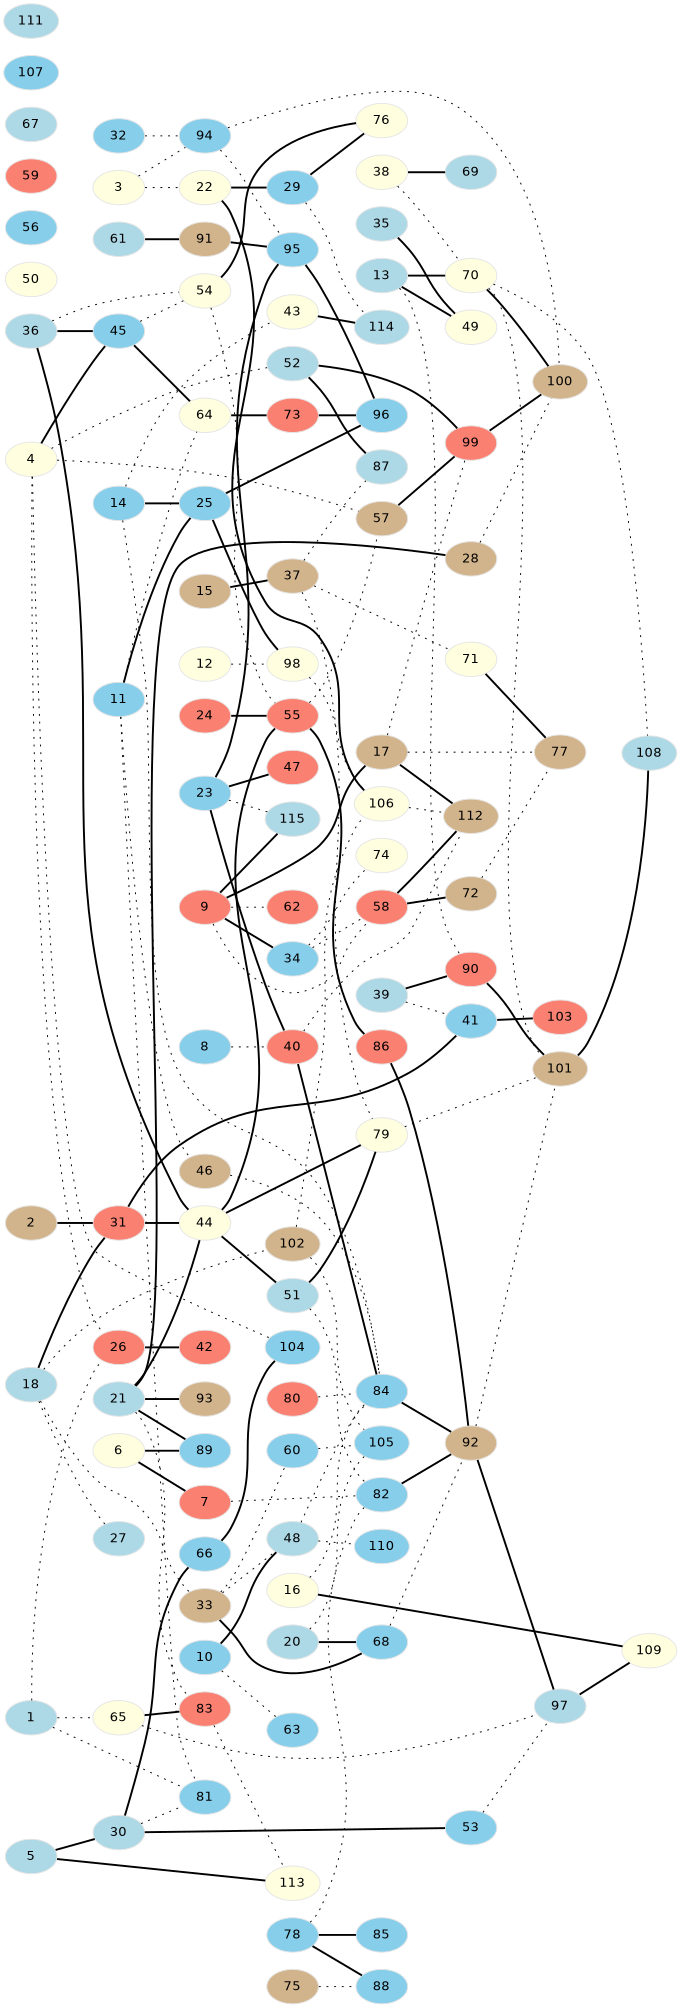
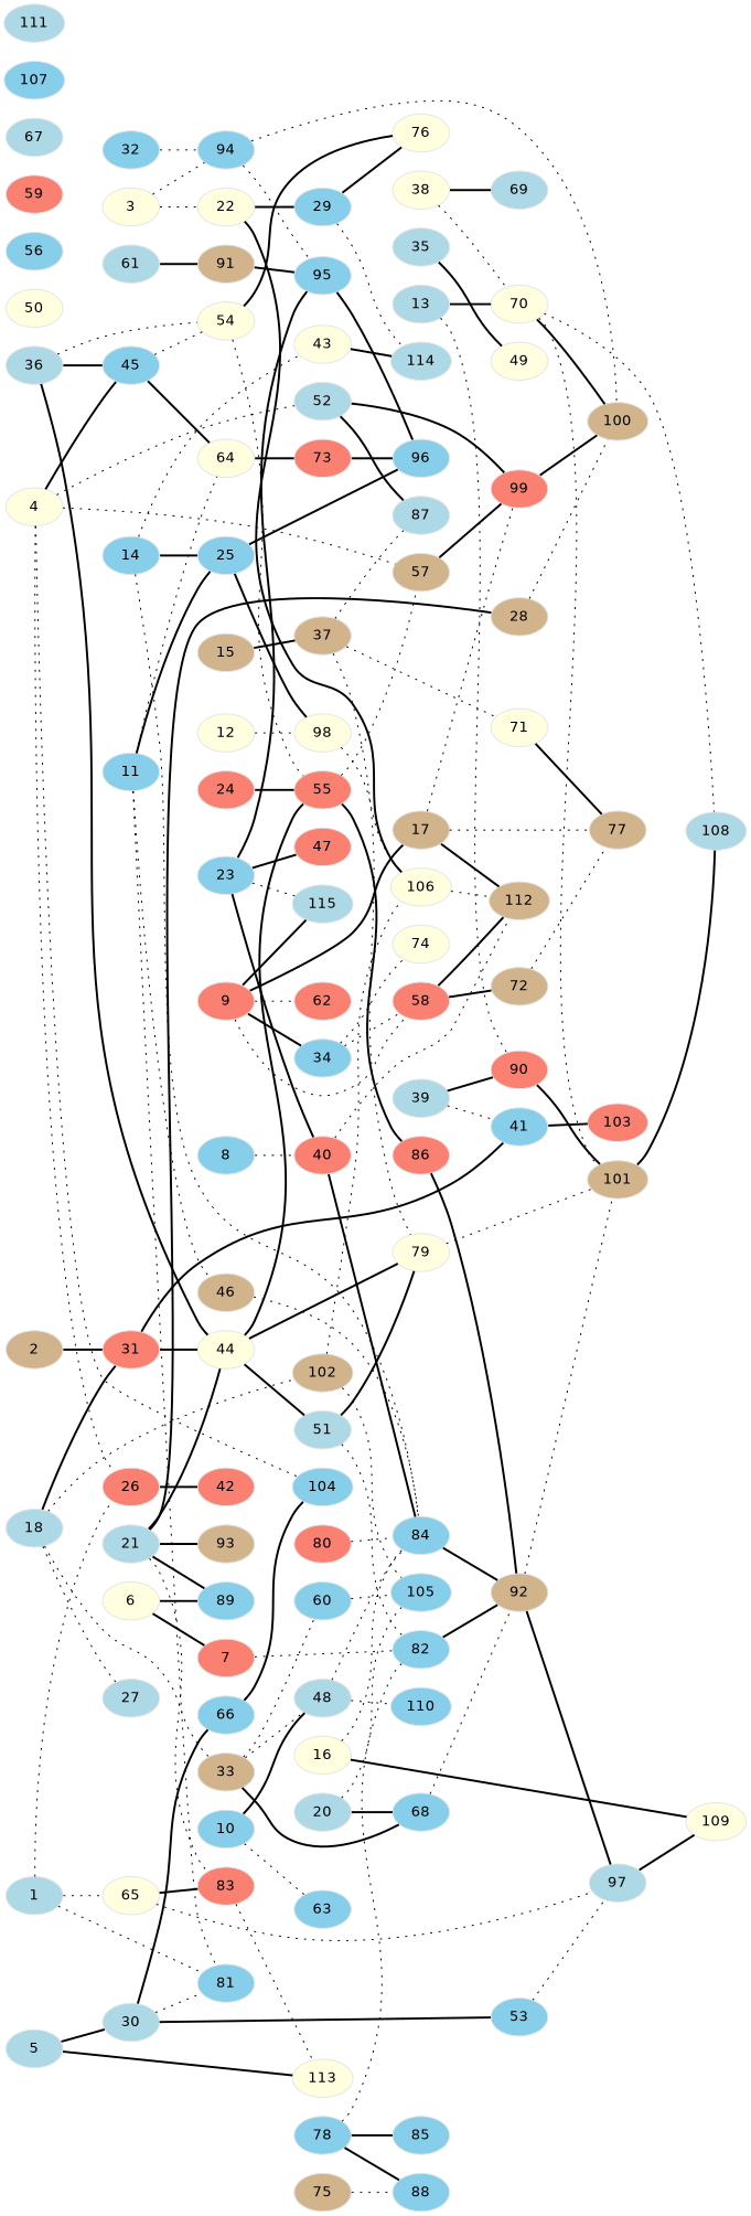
  graph {
    fontname="DejaVu Sans"
    rankdir=LR
    node [color=gray90 fillcolor=skyblue fontname="DejaVu Sans" style=filled]
    edge [fontname="DejaVu Sans" style=bold]
    1 [fillcolor=lightblue]
    26 [fillcolor=salmon]
    65 [fillcolor=lightyellow]
    81
    42 [fillcolor=salmon]
    83 [fillcolor=salmon]
    97 [fillcolor=lightblue]
    2 [fillcolor=tan]
    31 [fillcolor=salmon]
    44 [fillcolor=lightyellow]
    41
    3 [fillcolor=lightyellow]
    22 [fillcolor=lightyellow]
    94
    29
    106 [fillcolor=lightyellow]
    95
    100 [fillcolor=tan]
    4 [fillcolor=lightyellow]
    45
    52 [fillcolor=lightblue]
    57 [fillcolor=tan]
    104
    64 [fillcolor=lightyellow]
    54 [fillcolor=lightyellow]
    99 [fillcolor=salmon]
    87 [fillcolor=lightblue]
    5 [fillcolor=lightblue]
    30 [fillcolor=lightblue]
    113 [fillcolor=lightyellow]
    53
    66
    6 [fillcolor=lightyellow]
    7 [fillcolor=salmon]
    89
    82
    92 [fillcolor=tan]
    40 [fillcolor=salmon]
    8
    84
    112 [fillcolor=tan]
    9 [fillcolor=salmon]
    17 [fillcolor=tan]
    34
    58 [fillcolor=salmon]
    62 [fillcolor=salmon]
    115 [fillcolor=lightblue]
    77 [fillcolor=tan]
    74 [fillcolor=lightyellow]
    72 [fillcolor=tan]
    48 [fillcolor=lightblue]
    10
    63
    110
    11
    25
    46 [fillcolor=tan]
    98 [fillcolor=lightyellow]
    96
    73 [fillcolor=salmon]
    12 [fillcolor=lightyellow]
    13 [fillcolor=lightblue]
    49 [fillcolor=lightyellow]
    70 [fillcolor=lightyellow]
    90 [fillcolor=salmon]
    101 [fillcolor=tan]
    108 [fillcolor=lightblue]
    14
    43 [fillcolor=lightyellow]
    114 [fillcolor=lightblue]
    15 [fillcolor=tan]
    37 [fillcolor=tan]
    71 [fillcolor=lightyellow]
    79 [fillcolor=lightyellow]
    16 [fillcolor=lightyellow]
    109 [fillcolor=lightyellow]
    18 [fillcolor=lightblue]
    27 [fillcolor=lightblue]
    33 [fillcolor=tan]
    102 [fillcolor=tan]
    68
    60
    105
    20 [fillcolor=lightblue]
    21 [fillcolor=lightblue]
    28 [fillcolor=tan]
    93 [fillcolor=tan]
    55 [fillcolor=salmon]
    51 [fillcolor=lightblue]
    76 [fillcolor=lightyellow]
    23
    47 [fillcolor=salmon]
    24 [fillcolor=salmon]
    86 [fillcolor=salmon]
    103 [fillcolor=salmon]
    32
    35 [fillcolor=lightblue]
    36 [fillcolor=lightblue]
    38 [fillcolor=lightyellow]
    69 [fillcolor=lightblue]
    39 [fillcolor=lightblue]
    50 [fillcolor=lightyellow]
    56
    59 [fillcolor=salmon]
    61 [fillcolor=lightblue]
    91 [fillcolor=tan]
    67 [fillcolor=lightblue]
    75 [fillcolor=tan]
    88
    78
    85
    80 [fillcolor=salmon]
    107
    111 [fillcolor=lightblue]
    1 -- 26 [style=dotted]
    1 -- 65 [style=dotted]
    1 -- 81 [style=dotted]
    26 -- 42
    65 -- 83
    65 -- 97 [style=dotted]
    83 -- 113 [style=dotted]
    97 -- 109
    2 -- 31
    31 -- 44
    31 -- 41
    44 -- 79
    44 -- 55
    44 -- 51
    41 -- 103
    3 -- 22 [style=dotted]
    3 -- 94 [style=dotted]
    22 -- 29
    22 -- 106
    94 -- 95 [style=dotted]
    94 -- 100 [style=dotted]
    29 -- 114 [style=dotted]
    29 -- 76
    106 -- 112 [style=dotted]
    95 -- 96
    4 -- 26 [style=dotted]
    4 -- 45
    4 -- 52 [style=dotted]
    4 -- 57 [style=dotted]
    4 -- 104 [style=dotted]
    45 -- 64
    45 -- 54 [style=dotted]
    52 -- 99
    52 -- 87
    57 -- 99
    64 -- 73
    54 -- 55 [style=dotted]
    54 -- 76
    99 -- 100
    5 -- 30
    5 -- 113
    30 -- 81 [style=dotted]
    30 -- 53
    30 -- 66
    53 -- 97 [style=dotted]
    66 -- 104
    6 -- 7
    6 -- 89
    7 -- 82 [style=dotted]
    82 -- 92
    92 -- 97
    92 -- 101 [style=dotted]
    40 -- 84
    40 -- 112 [style=dotted]
    8 -- 40 [style=dotted]
    84 -- 92
    9 -- 17
    9 -- 34
    9 -- 58 [style=dotted]
    9 -- 62 [style=dotted]
    9 -- 115
    17 -- 99 [style=dotted]
    17 -- 112
    17 -- 77 [style=dotted]
    34 -- 58 [style=dotted]
    34 -- 74 [style=dotted]
    58 -- 112
    58 -- 72
    72 -- 77 [style=dotted]
    48 -- 84 [style=dotted]
    48 -- 110 [style=dotted]
    10 -- 48
    10 -- 63 [style=dotted]
    11 -- 81 [style=dotted]
    11 -- 64 [style=dotted]
    11 -- 25
    11 -- 46 [style=dotted]
    25 -- 98
    25 -- 96
    46 -- 84 [style=dotted]
    98 -- 106 [style=dotted]
    73 -- 96
    12 -- 98 [style=dotted]
-   13 -- 49
    13 -- 70
    13 -- 90 [style=dotted]
    70 -- 100
    70 -- 101 [style=dotted]
    70 -- 108 [style=dotted]
    90 -- 101
    101 -- 108
    14 -- 84 [style=dotted]
    14 -- 25
    14 -- 43 [style=dotted]
    43 -- 114
    15 -- 37
    37 -- 87 [style=dotted]
    37 -- 71 [style=dotted]
    37 -- 79 [style=dotted]
    71 -- 77
    79 -- 101 [style=dotted]
    16 -- 84 [style=dotted]
    16 -- 109
    18 -- 31
    18 -- 27 [style=dotted]
    18 -- 33 [style=dotted]
    18 -- 102 [style=dotted]
    33 -- 48 [style=dotted]
    33 -- 68
    33 -- 60 [style=dotted]
    102 -- 106 [style=dotted]
    102 -- 105 [style=dotted]
    68 -- 92 [style=dotted]
    60 -- 105 [style=dotted]
    20 -- 68
    20 -- 105 [style=dotted]
    21 -- 83 [style=dotted]
    21 -- 44
    21 -- 89
    21 -- 28
    21 -- 93
    28 -- 100 [style=dotted]
    55 -- 57 [style=dotted]
    55 -- 86
    51 -- 82 [style=dotted]
    51 -- 79
    23 -- 95
    23 -- 40
    23 -- 115 [style=dotted]
    23 -- 47
    24 -- 55
    86 -- 92
    32 -- 94 [style=dotted]
    35 -- 49
    36 -- 44
    36 -- 45
    36 -- 54 [style=dotted]
    38 -- 70 [style=dotted]
    38 -- 69
    39 -- 41 [style=dotted]
    39 -- 90
    61 -- 91
    91 -- 95
    75 -- 88 [style=dotted]
    78 -- 82 [style=dotted]
    78 -- 88
    78 -- 85
    80 -- 84 [style=dotted]
  }
